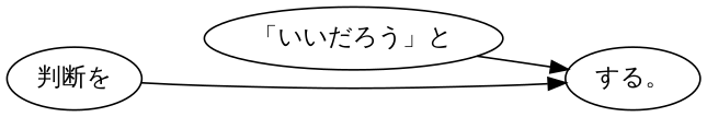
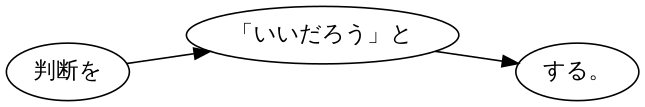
  digraph {
    rankdir=LR
    n1 [label="「いいだろう」と"]
    n2 [label="する。"]
    n3 [label="判断を"]
    n1 -> n2
-   n3 -> n2
+   n3 -> n1
  }
